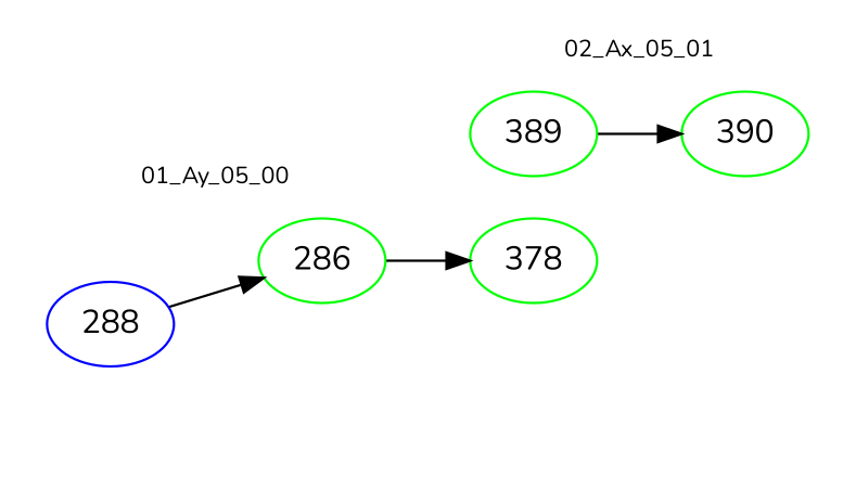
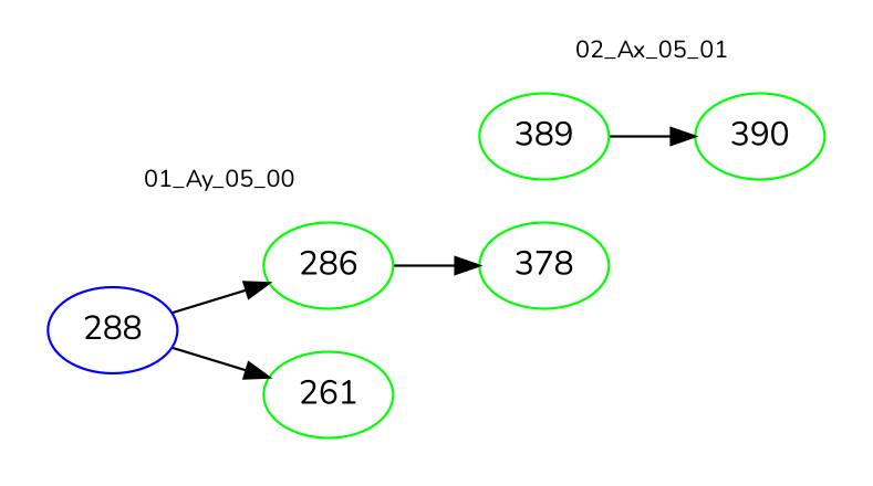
  digraph {
    fontname=Nunito
    rankdir=LR
    node [color=green fontname=Nunito]
    edge [color=black fontname=Nunito]
    n1 [color=blue label=288]
+   n2 [label=261]
    n3 [label=286]
    n4 [label=389]
    n5 [label=378]
    n6 [label=390]
    subgraph cluster_1 {
      color=white
      fontsize=10
      label="01_Ay_05_00"
      n1
+     n2
      n3
    }
    subgraph cluster_2 {
      color=white
      fontsize=10
      label="02_Ax_05_01"
      n4
      n5
      n6
    }
+   n1 -> n2
    n1 -> n3
    n3 -> n5
    n4 -> n6
  }
